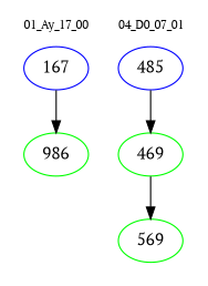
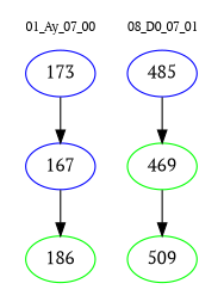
  digraph {
    fontname="PT Serif"
    node [color=blue fontname="PT Serif"]
    edge [color=black fontname="PT Serif"]
+   n1 [label=173]
    n2 [label=167]
-   n3 [color=green label=986]
+   n3 [color=green label=186]
    n4 [label=485]
    n5 [color=green label=469]
-   n6 [color=green label=569]
+   n6 [color=green label=509]
    subgraph cluster_1 {
      color=white
      fontsize=10
-     label="01_Ay_17_00"
+     label="01_Ay_07_00"
+     n1
      n2
      n3
    }
    subgraph cluster_2 {
      color=white
      fontsize=10
-     label="04_D0_07_01"
+     label="08_D0_07_01"
      n4
      n5
      n6
    }
+   n1 -> n2
    n2 -> n3
    n4 -> n5
    n5 -> n6
  }
